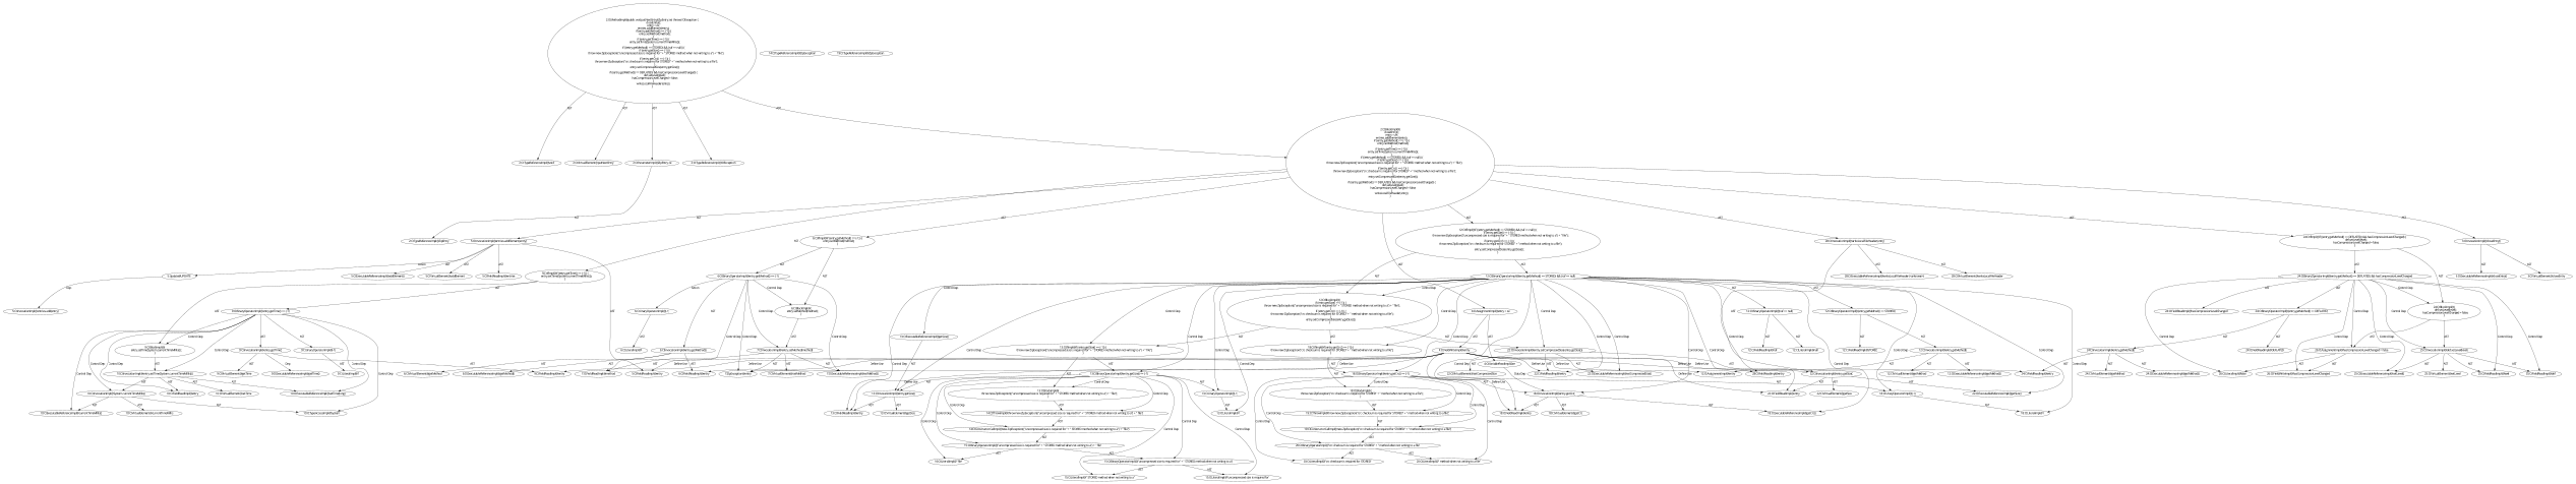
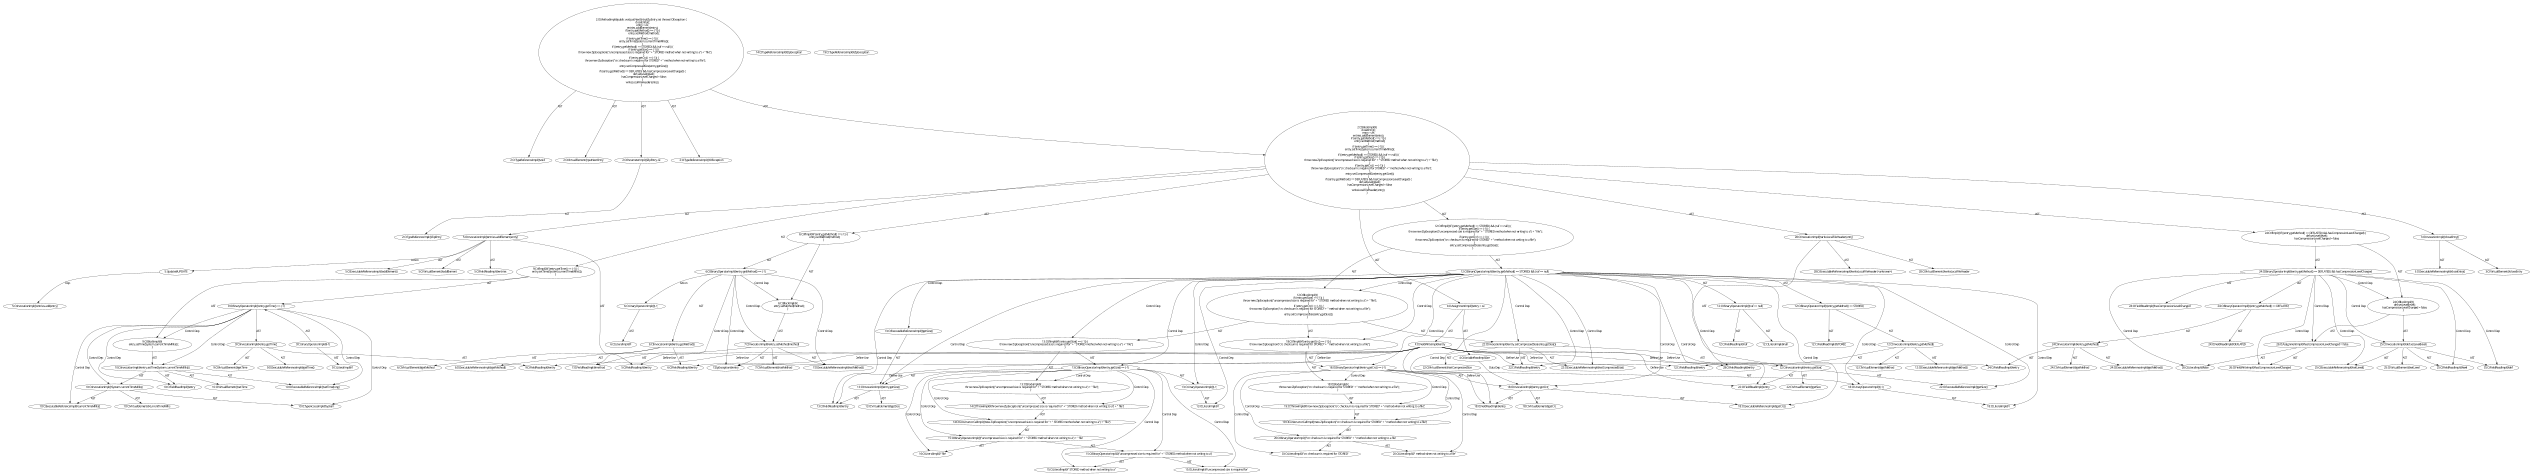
  digraph {
    fontname="Open Sans"
    node [fontname="Open Sans" shape=ellipse]
    edge [fontname="Open Sans"]
    n1 [label="2:CtTypeReferenceImpl@void"]
    n2 [label="2:CtVirtualElement@putNextEntry"]
    n3 [label="2:CtParameterImpl@ZipEntry ze"]
    n4 [label="2:CtTypeReferenceImpl@ZipEntry"]
    n5 [label="2:CtTypeReferenceImpl@IOException"]
    n6 [label="3:CtExecutableReferenceImpl@closeEntry()"]
    n7 [label="3:CtVirtualElement@closeEntry"]
    n8 [label="3:CtInvocationImpl@closeEntry()"]
    n9 [label="4:CtFieldWriteImpl@entry"]
    n10 [label="5:CtFieldReadImpl@entry"]
    n11 [label="6:CtFieldReadImpl@entry"]
    n12 [label="7:ZipException@entry"]
    n13 [label="9:CtFieldReadImpl@entry"]
-   n14 [label="12:CtAssignmentImpl@entry"]
+   n14 [label="12:CtFieldReadImpl@entry"]
    n15 [label="13:CtFieldReadImpl@entry"]
    n16 [label="18:CtFieldReadImpl@entry"]
    n17 [label="22:CtFieldReadImpl@entry"]
    n18 [label="22:CtFieldReadImpl@entry"]
    n19 [label="24:CtFieldReadImpl@entry"]
    n20 [label="28:CtFieldReadImpl@entry"]
    n21 [label="10:CtFieldReadImpl@entry"]
    n22 [label="4:CtVariableReadImpl@ze"]
    n23 [label="18:CtInvocationImpl@entry.getCrc()"]
    n24 [label="4:CtAssignmentImpl@entry = ze"]
    n25 [label="5:CtExecutableReferenceImpl@addElement()"]
    n26 [label="5:CtVirtualElement@addElement"]
    n27 [label="5:CtFieldReadImpl@entries"]
    n28 [label="5:CtInvocationImpl@entries.addElement(entry)"]
    n29 [label="5:Update@UPDATE"]
    n30 [label="5:CtInvocationImpl@entries.add(entry)"]
    n31 [label="6:CtExecutableReferenceImpl@getMethod()"]
    n32 [label="6:CtVirtualElement@getMethod"]
    n33 [label="6:CtInvocationImpl@entry.getMethod()"]
    n34 [label="6:CtLiteralImpl@1"]
    n35 [label="6:CtUnaryOperatorImpl@(-1)"]
    n36 [label="6:CtBinaryOperatorImpl@entry.getMethod() == (-1)"]
    n37 [label="7:CtExecutableReferenceImpl@setMethod()"]
    n38 [label="7:CtFieldReadImpl@method"]
    n39 [label="7:CtInvocationImpl@entry.setMethod(method)"]
    n40 [label="6:CtBlockImpl@\{\n    entry.setMethod(method);\n\}"]
    n41 [label="7:CtVirtualElement@setMethod"]
    n42 [label="6:CtIfImpl@if (entry.getMethod() == (-1)) \{\n    entry.setMethod(method);\n\}"]
    n43 [label="9:CtExecutableReferenceImpl@getTime()"]
    n44 [label="9:CtVirtualElement@getTime"]
    n45 [label="9:CtInvocationImpl@entry.getTime()"]
    n46 [label="9:CtLiteralImpl@1"]
    n47 [label="9:CtUnaryOperatorImpl@(-1)"]
    n48 [label="9:CtBinaryOperatorImpl@entry.getTime() == (-1)"]
    n49 [label="10:CtExecutableReferenceImpl@setTime(long)"]
    n50 [label="10:CtExecutableReferenceImpl@currentTimeMillis()"]
    n51 [label="10:CtTypeAccessImpl@System"]
    n52 [label="10:CtInvocationImpl@System.currentTimeMillis()"]
    n53 [label="10:CtInvocationImpl@entry.setTime(System.currentTimeMillis())"]
    n54 [label="9:CtBlockImpl@\{\n    entry.setTime(System.currentTimeMillis());\n\}"]
    n55 [label="10:CtVirtualElement@currentTimeMillis"]
    n56 [label="10:CtVirtualElement@setTime"]
    n57 [label="9:CtIfImpl@if (entry.getTime() == (-1)) \{\n    entry.setTime(System.currentTimeMillis());\n\}"]
    n58 [label="12:CtExecutableReferenceImpl@getMethod()"]
    n59 [label="12:CtVirtualElement@getMethod"]
    n60 [label="12:CtInvocationImpl@entry.getMethod()"]
    n61 [label="12:CtFieldReadImpl@STORED"]
    n62 [label="12:CtBinaryOperatorImpl@(entry.getMethod() == STORED)"]
    n63 [label="12:CtFieldReadImpl@raf"]
    n64 [label="12:CtLiteralImpl@null"]
    n65 [label="12:CtBinaryOperatorImpl@(raf == null)"]
    n66 [label="12:CtBinaryOperatorImpl@(entry.getMethod() == STORED) && (raf == null)"]
    n67 [label="13:CtExecutableReferenceImpl@getSize()"]
    n68 [label="13:CtInvocationImpl@entry.getSize()"]
    n69 [label="13:CtLiteralImpl@1"]
    n70 [label="13:CtUnaryOperatorImpl@(-1)"]
    n71 [label="13:CtBinaryOperatorImpl@entry.getSize() == (-1)"]
    n72 [label="13:CtIfImpl@if (entry.getSize() == (-1)) \{\n    throw new ZipException((\"uncompressed size is required for\" + \" STORED method when not writing to a\") + \" file\");\n\}"]
    n73 [label="18:CtExecutableReferenceImpl@getCrc()"]
    n74 [label="18:CtLiteralImpl@1"]
    n75 [label="18:CtUnaryOperatorImpl@(-1)"]
    n76 [label="18:CtBinaryOperatorImpl@entry.getCrc() == (-1)"]
    n77 [label="18:CtIfImpl@if (entry.getCrc() == (-1)) \{\n    throw new ZipException(\"crc checksum is required for STORED\" + \" method when not writing to a file\");\n\}"]
    n78 [label="22:CtExecutableReferenceImpl@setCompressedSize()"]
    n79 [label="22:CtExecutableReferenceImpl@getSize()"]
    n80 [label="22:CtInvocationImpl@entry.getSize()"]
    n81 [label="22:CtInvocationImpl@entry.setCompressedSize(entry.getSize())"]
    n82 [label="12:CtBlockImpl@\{\n    if (entry.getSize() == (-1)) \{\n        throw new ZipException((\"uncompressed size is required for\" + \" STORED method when not writing to a\") + \" file\");\n    \}\n    if (entry.getCrc() == (-1)) \{\n        throw new ZipException(\"crc checksum is required for STORED\" + \" method when not writing to a file\");\n    \}\n    entry.setCompressedSize(entry.getSize());\n\}"]
    n83 [label="13:CtVirtualElement@getSize"]
    n84 [label="15:CtLiteralImpl@\"uncompressed size is required for\""]
    n85 [label="15:CtLiteralImpl@\" STORED method when not writing to a\""]
    n86 [label="15:CtBinaryOperatorImpl@(\"uncompressed size is required for\" + \" STORED method when not writing to a\")"]
    n87 [label="16:CtLiteralImpl@\" file\""]
    n88 [label="15:CtBinaryOperatorImpl@(\"uncompressed size is required for\" + \" STORED method when not writing to a\") + \" file\""]
    n89 [label="14:CtConstructorCallImpl@new ZipException((\"uncompressed size is required for\" + \" STORED method when not writing to a\") + \" file\")"]
    n90 [label="14:CtThrowImpl@throw new ZipException((\"uncompressed size is required for\" + \" STORED method when not writing to a\") + \" file\")"]
    n91 [label="13:CtBlockImpl@\{\n    throw new ZipException((\"uncompressed size is required for\" + \" STORED method when not writing to a\") + \" file\");\n\}"]
    n92 [label="18:CtVirtualElement@getCrc"]
    n93 [label="20:CtLiteralImpl@\"crc checksum is required for STORED\""]
    n94 [label="20:CtLiteralImpl@\" method when not writing to a file\""]
    n95 [label="20:CtBinaryOperatorImpl@\"crc checksum is required for STORED\" + \" method when not writing to a file\""]
    n96 [label="19:CtConstructorCallImpl@new ZipException(\"crc checksum is required for STORED\" + \" method when not writing to a file\")"]
    n97 [label="19:CtThrowImpl@throw new ZipException(\"crc checksum is required for STORED\" + \" method when not writing to a file\")"]
    n98 [label="18:CtBlockImpl@\{\n    throw new ZipException(\"crc checksum is required for STORED\" + \" method when not writing to a file\");\n\}"]
    n99 [label="22:CtVirtualElement@getSize"]
    n100 [label="22:CtVirtualElement@setCompressedSize"]
    n101 [label="14:CtTypeReferenceImpl@ZipException"]
    n102 [label="19:CtTypeReferenceImpl@ZipException"]
    n103 [label="12:CtIfImpl@if ((entry.getMethod() == STORED) && (raf == null)) \{\n    if (entry.getSize() == (-1)) \{\n        throw new ZipException((\"uncompressed size is required for\" + \" STORED method when not writing to a\") + \" file\");\n    \}\n    if (entry.getCrc() == (-1)) \{\n        throw new ZipException(\"crc checksum is required for STORED\" + \" method when not writing to a file\");\n    \}\n    entry.setCompressedSize(entry.getSize());\n\}"]
    n104 [label="24:CtExecutableReferenceImpl@getMethod()"]
    n105 [label="24:CtVirtualElement@getMethod"]
    n106 [label="24:CtInvocationImpl@entry.getMethod()"]
    n107 [label="24:CtFieldReadImpl@DEFLATED"]
    n108 [label="24:CtBinaryOperatorImpl@(entry.getMethod() == DEFLATED)"]
    n109 [label="24:CtFieldReadImpl@hasCompressionLevelChanged"]
    n110 [label="24:CtBinaryOperatorImpl@(entry.getMethod() == DEFLATED) && hasCompressionLevelChanged"]
    n111 [label="25:CtExecutableReferenceImpl@setLevel()"]
    n112 [label="25:CtFieldReadImpl@def"]
    n113 [label="25:CtFieldReadImpl@level"]
    n114 [label="25:CtInvocationImpl@def.setLevel(level)"]
    n115 [label="26:CtFieldWriteImpl@hasCompressionLevelChanged"]
    n116 [label="26:CtLiteralImpl@false"]
    n117 [label="26:CtAssignmentImpl@hasCompressionLevelChanged = false"]
    n118 [label="24:CtBlockImpl@\{\n    def.setLevel(level);\n    hasCompressionLevelChanged = false;\n\}"]
    n119 [label="25:CtVirtualElement@setLevel"]
    n120 [label="24:CtIfImpl@if ((entry.getMethod() == DEFLATED) && hasCompressionLevelChanged) \{\n    def.setLevel(level);\n    hasCompressionLevelChanged = false;\n\}"]
    n121 [label="28:CtExecutableReferenceImpl@writeLocalFileHeader(<unknown>)"]
    n122 [label="28:CtVirtualElement@writeLocalFileHeader"]
    n123 [label="28:CtInvocationImpl@writeLocalFileHeader(entry)"]
    n124 [label="2:CtBlockImpl@\{\n    closeEntry();\n    entry = ze;\n    entries.addElement(entry);\n    if (entry.getMethod() == (-1)) \{\n        entry.setMethod(method);\n    \}\n    if (entry.getTime() == (-1)) \{\n        entry.setTime(System.currentTimeMillis());\n    \}\n    if ((entry.getMethod() == STORED) && (raf == null)) \{\n        if (entry.getSize() == (-1)) \{\n            throw new ZipException((\"uncompressed size is required for\" + \" STORED method when not writing to a\") + \" file\");\n        \}\n        if (entry.getCrc() == (-1)) \{\n            throw new ZipException(\"crc checksum is required for STORED\" + \" method when not writing to a file\");\n        \}\n        entry.setCompressedSize(entry.getSize());\n    \}\n    if ((entry.getMethod() == DEFLATED) && hasCompressionLevelChanged) \{\n        def.setLevel(level);\n        hasCompressionLevelChanged = false;\n    \}\n    writeLocalFileHeader(entry);\n\}"]
    n125 [label="2:CtMethodImpl@public void putNextEntry(ZipEntry ze) throws IOException \{\n    closeEntry();\n    entry = ze;\n    entries.addElement(entry);\n    if (entry.getMethod() == (-1)) \{\n        entry.setMethod(method);\n    \}\n    if (entry.getTime() == (-1)) \{\n        entry.setTime(System.currentTimeMillis());\n    \}\n    if ((entry.getMethod() == STORED) && (raf == null)) \{\n        if (entry.getSize() == (-1)) \{\n            throw new ZipException((\"uncompressed size is required for\" + \" STORED method when not writing to a\") + \" file\");\n        \}\n        if (entry.getCrc() == (-1)) \{\n            throw new ZipException(\"crc checksum is required for STORED\" + \" method when not writing to a file\");\n        \}\n        entry.setCompressedSize(entry.getSize());\n    \}\n    if ((entry.getMethod() == DEFLATED) && hasCompressionLevelChanged) \{\n        def.setLevel(level);\n        hasCompressionLevelChanged = false;\n    \}\n    writeLocalFileHeader(entry);\n\}"]
    n3 -> n4 [label=AST]
    n8 -> n6 [label=AST]
    n8 -> n7 [label=AST]
    n9 -> n10 [label="Define-Use"]
    n9 -> n11 [label="Define-Use"]
    n9 -> n12 [label="Define-Use"]
    n9 -> n13 [label="Define-Use"]
    n9 -> n14 [label="Define-Use"]
    n9 -> n15 [label="Define-Use"]
    n9 -> n16 [label="Define-Use"]
    n9 -> n17 [label="Define-Use"]
    n9 -> n18 [label="Define-Use"]
    n9 -> n19 [label="Define-Use"]
    n9 -> n20 [label="Define-Use"]
    n22 -> n23 [label="Data Dep"]
    n23 -> n16 [label=AST]
    n23 -> n73 [label=AST]
    n23 -> n92 [label=AST]
    n24 -> n9 [label=AST]
    n24 -> n22 [label=AST]
    n28 -> n10 [label=AST]
    n28 -> n25 [label=AST]
    n28 -> n26 [label=AST]
    n28 -> n27 [label=AST]
    n28 -> n29 [label=Action]
    n29 -> n30 [label=Dep]
    n33 -> n11 [label=AST]
    n33 -> n31 [label=AST]
    n33 -> n32 [label=AST]
    n35 -> n34 [label=AST]
    n36 -> n12 [label="Control Dep"]
    n36 -> n33 [label=AST]
    n36 -> n35 [label=Action]
    n36 -> n37 [label="Control Dep"]
    n36 -> n38 [label="Control Dep"]
    n36 -> n39 [label="Control Dep"]
    n36 -> n40 [label="Control Dep"]
    n39 -> n12 [label=AST]
    n39 -> n37 [label=AST]
    n39 -> n38 [label=AST]
    n39 -> n41 [label=AST]
    n40 -> n39 [label=AST]
    n42 -> n36 [label=AST]
    n42 -> n40 [label=AST]
    n45 -> n13 [label=AST]
-   n45 -> n43 [label=Dep]
+   n45 -> n43 [label=AST]
    n45 -> n44 [label=AST]
    n47 -> n46 [label=AST]
    n48 -> n21 [label="Control Dep"]
    n48 -> n45 [label=AST]
-   n48 -> n47 [label=AST]
+   n47 -> n48 [label=AST]
    n48 -> n49 [label="Control Dep"]
    n48 -> n50 [label="Control Dep"]
    n48 -> n51 [label="Control Dep"]
    n48 -> n52 [label="Control Dep"]
    n48 -> n53 [label="Control Dep"]
    n48 -> n54 [label="Control Dep"]
    n52 -> n50 [label=AST]
    n52 -> n51 [label=AST]
    n52 -> n55 [label=AST]
    n53 -> n21 [label=AST]
    n53 -> n49 [label=AST]
    n53 -> n52 [label=AST]
    n53 -> n56 [label=AST]
    n54 -> n53 [label=AST]
    n57 -> n48 [label=AST]
    n57 -> n54 [label=AST]
    n60 -> n14 [label=AST]
    n60 -> n58 [label=AST]
    n60 -> n59 [label=AST]
    n62 -> n60 [label=AST]
    n62 -> n61 [label=AST]
    n65 -> n63 [label=AST]
    n65 -> n64 [label=AST]
    n66 -> n15 [label="Control Dep"]
    n66 -> n16 [label="Control Dep"]
    n66 -> n17 [label="Control Dep"]
    n66 -> n18 [label="Control Dep"]
    n66 -> n23 [label="Control Dep"]
    n66 -> n62 [label=AST]
    n66 -> n65 [label=AST]
    n66 -> n67 [label="Control Dep"]
    n66 -> n68 [label="Control Dep"]
    n66 -> n69 [label="Control Dep"]
    n66 -> n70 [label="Control Dep"]
    n66 -> n71 [label="Control Dep"]
    n66 -> n72 [label="Control Dep"]
    n66 -> n73 [label="Control Dep"]
    n66 -> n74 [label="Control Dep"]
    n66 -> n75 [label="Control Dep"]
    n66 -> n76 [label="Control Dep"]
    n66 -> n77 [label="Control Dep"]
    n66 -> n78 [label="Control Dep"]
    n66 -> n79 [label="Control Dep"]
    n66 -> n80 [label="Control Dep"]
    n66 -> n81 [label="Control Dep"]
    n66 -> n82 [label="Control Dep"]
    n67 -> n68 [label=AST]
    n68 -> n15 [label=AST]
    n68 -> n83 [label=AST]
    n70 -> n69 [label=AST]
    n71 -> n68 [label=AST]
    n71 -> n70 [label=AST]
    n71 -> n84 [label="Control Dep"]
    n71 -> n85 [label="Control Dep"]
    n71 -> n86 [label="Control Dep"]
    n71 -> n87 [label="Control Dep"]
    n71 -> n88 [label="Control Dep"]
    n71 -> n89 [label="Control Dep"]
    n71 -> n90 [label="Control Dep"]
    n71 -> n91 [label="Control Dep"]
    n72 -> n71 [label=AST]
    n72 -> n91 [label=AST]
    n75 -> n74 [label=AST]
    n76 -> n23 [label=AST]
    n76 -> n75 [label=AST]
    n76 -> n93 [label="Control Dep"]
    n76 -> n94 [label="Control Dep"]
    n76 -> n95 [label="Control Dep"]
    n76 -> n96 [label="Control Dep"]
    n76 -> n97 [label="Control Dep"]
    n76 -> n98 [label="Control Dep"]
    n77 -> n76 [label=AST]
    n77 -> n98 [label=AST]
    n80 -> n18 [label=AST]
    n80 -> n79 [label=AST]
    n80 -> n99 [label=AST]
    n81 -> n17 [label=AST]
    n81 -> n78 [label=AST]
    n81 -> n80 [label=AST]
    n81 -> n100 [label=AST]
    n82 -> n72 [label=AST]
    n82 -> n77 [label=AST]
    n82 -> n81 [label=AST]
    n86 -> n84 [label=AST]
    n86 -> n85 [label=AST]
    n88 -> n86 [label=AST]
    n88 -> n87 [label=AST]
    n89 -> n88 [label=AST]
    n90 -> n89 [label=AST]
    n91 -> n90 [label=AST]
    n95 -> n93 [label=AST]
    n95 -> n94 [label=AST]
    n96 -> n95 [label=AST]
    n97 -> n96 [label=AST]
    n98 -> n97 [label=AST]
    n103 -> n66 [label=AST]
    n103 -> n82 [label=AST]
    n106 -> n19 [label=AST]
    n106 -> n104 [label=AST]
    n106 -> n105 [label=AST]
    n108 -> n106 [label=AST]
    n108 -> n107 [label=AST]
    n110 -> n108 [label=AST]
    n110 -> n109 [label=AST]
    n110 -> n111 [label="Control Dep"]
    n110 -> n112 [label="Control Dep"]
    n110 -> n113 [label="Control Dep"]
    n110 -> n114 [label="Control Dep"]
    n110 -> n115 [label="Control Dep"]
    n110 -> n116 [label="Control Dep"]
    n110 -> n117 [label="Control Dep"]
    n110 -> n118 [label="Control Dep"]
    n114 -> n111 [label=AST]
    n114 -> n112 [label=AST]
    n114 -> n113 [label=AST]
    n114 -> n119 [label=AST]
    n117 -> n115 [label=AST]
    n117 -> n116 [label=AST]
    n118 -> n114 [label=AST]
    n118 -> n117 [label=AST]
    n120 -> n110 [label=AST]
    n120 -> n118 [label=AST]
    n123 -> n20 [label=AST]
    n123 -> n121 [label=AST]
    n123 -> n122 [label=AST]
    n124 -> n8 [label=AST]
    n124 -> n24 [label=AST]
    n124 -> n28 [label=AST]
    n124 -> n42 [label=AST]
    n124 -> n57 [label=AST]
    n124 -> n103 [label=AST]
    n124 -> n120 [label=AST]
    n124 -> n123 [label=AST]
    n125 -> n1 [label=AST]
    n125 -> n2 [label=AST]
    n125 -> n3 [label=AST]
    n125 -> n5 [label=AST]
    n125 -> n124 [label=AST]
  }
